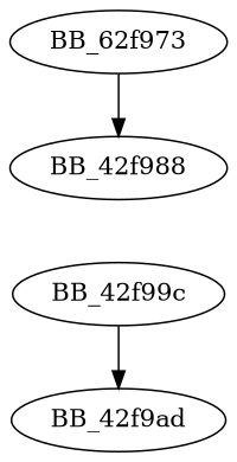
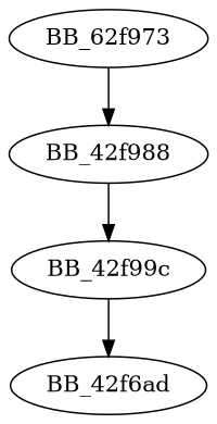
  digraph {
    n1 [label=BB_62f973]
    BB_42f988
    BB_42f99c
-   BB_42f9ad
+   BB_42f9ad [label=BB_42f6ad]
    n1 -> BB_42f988
+   BB_42f988 -> BB_42f99c
    BB_42f99c -> BB_42f9ad
  }
